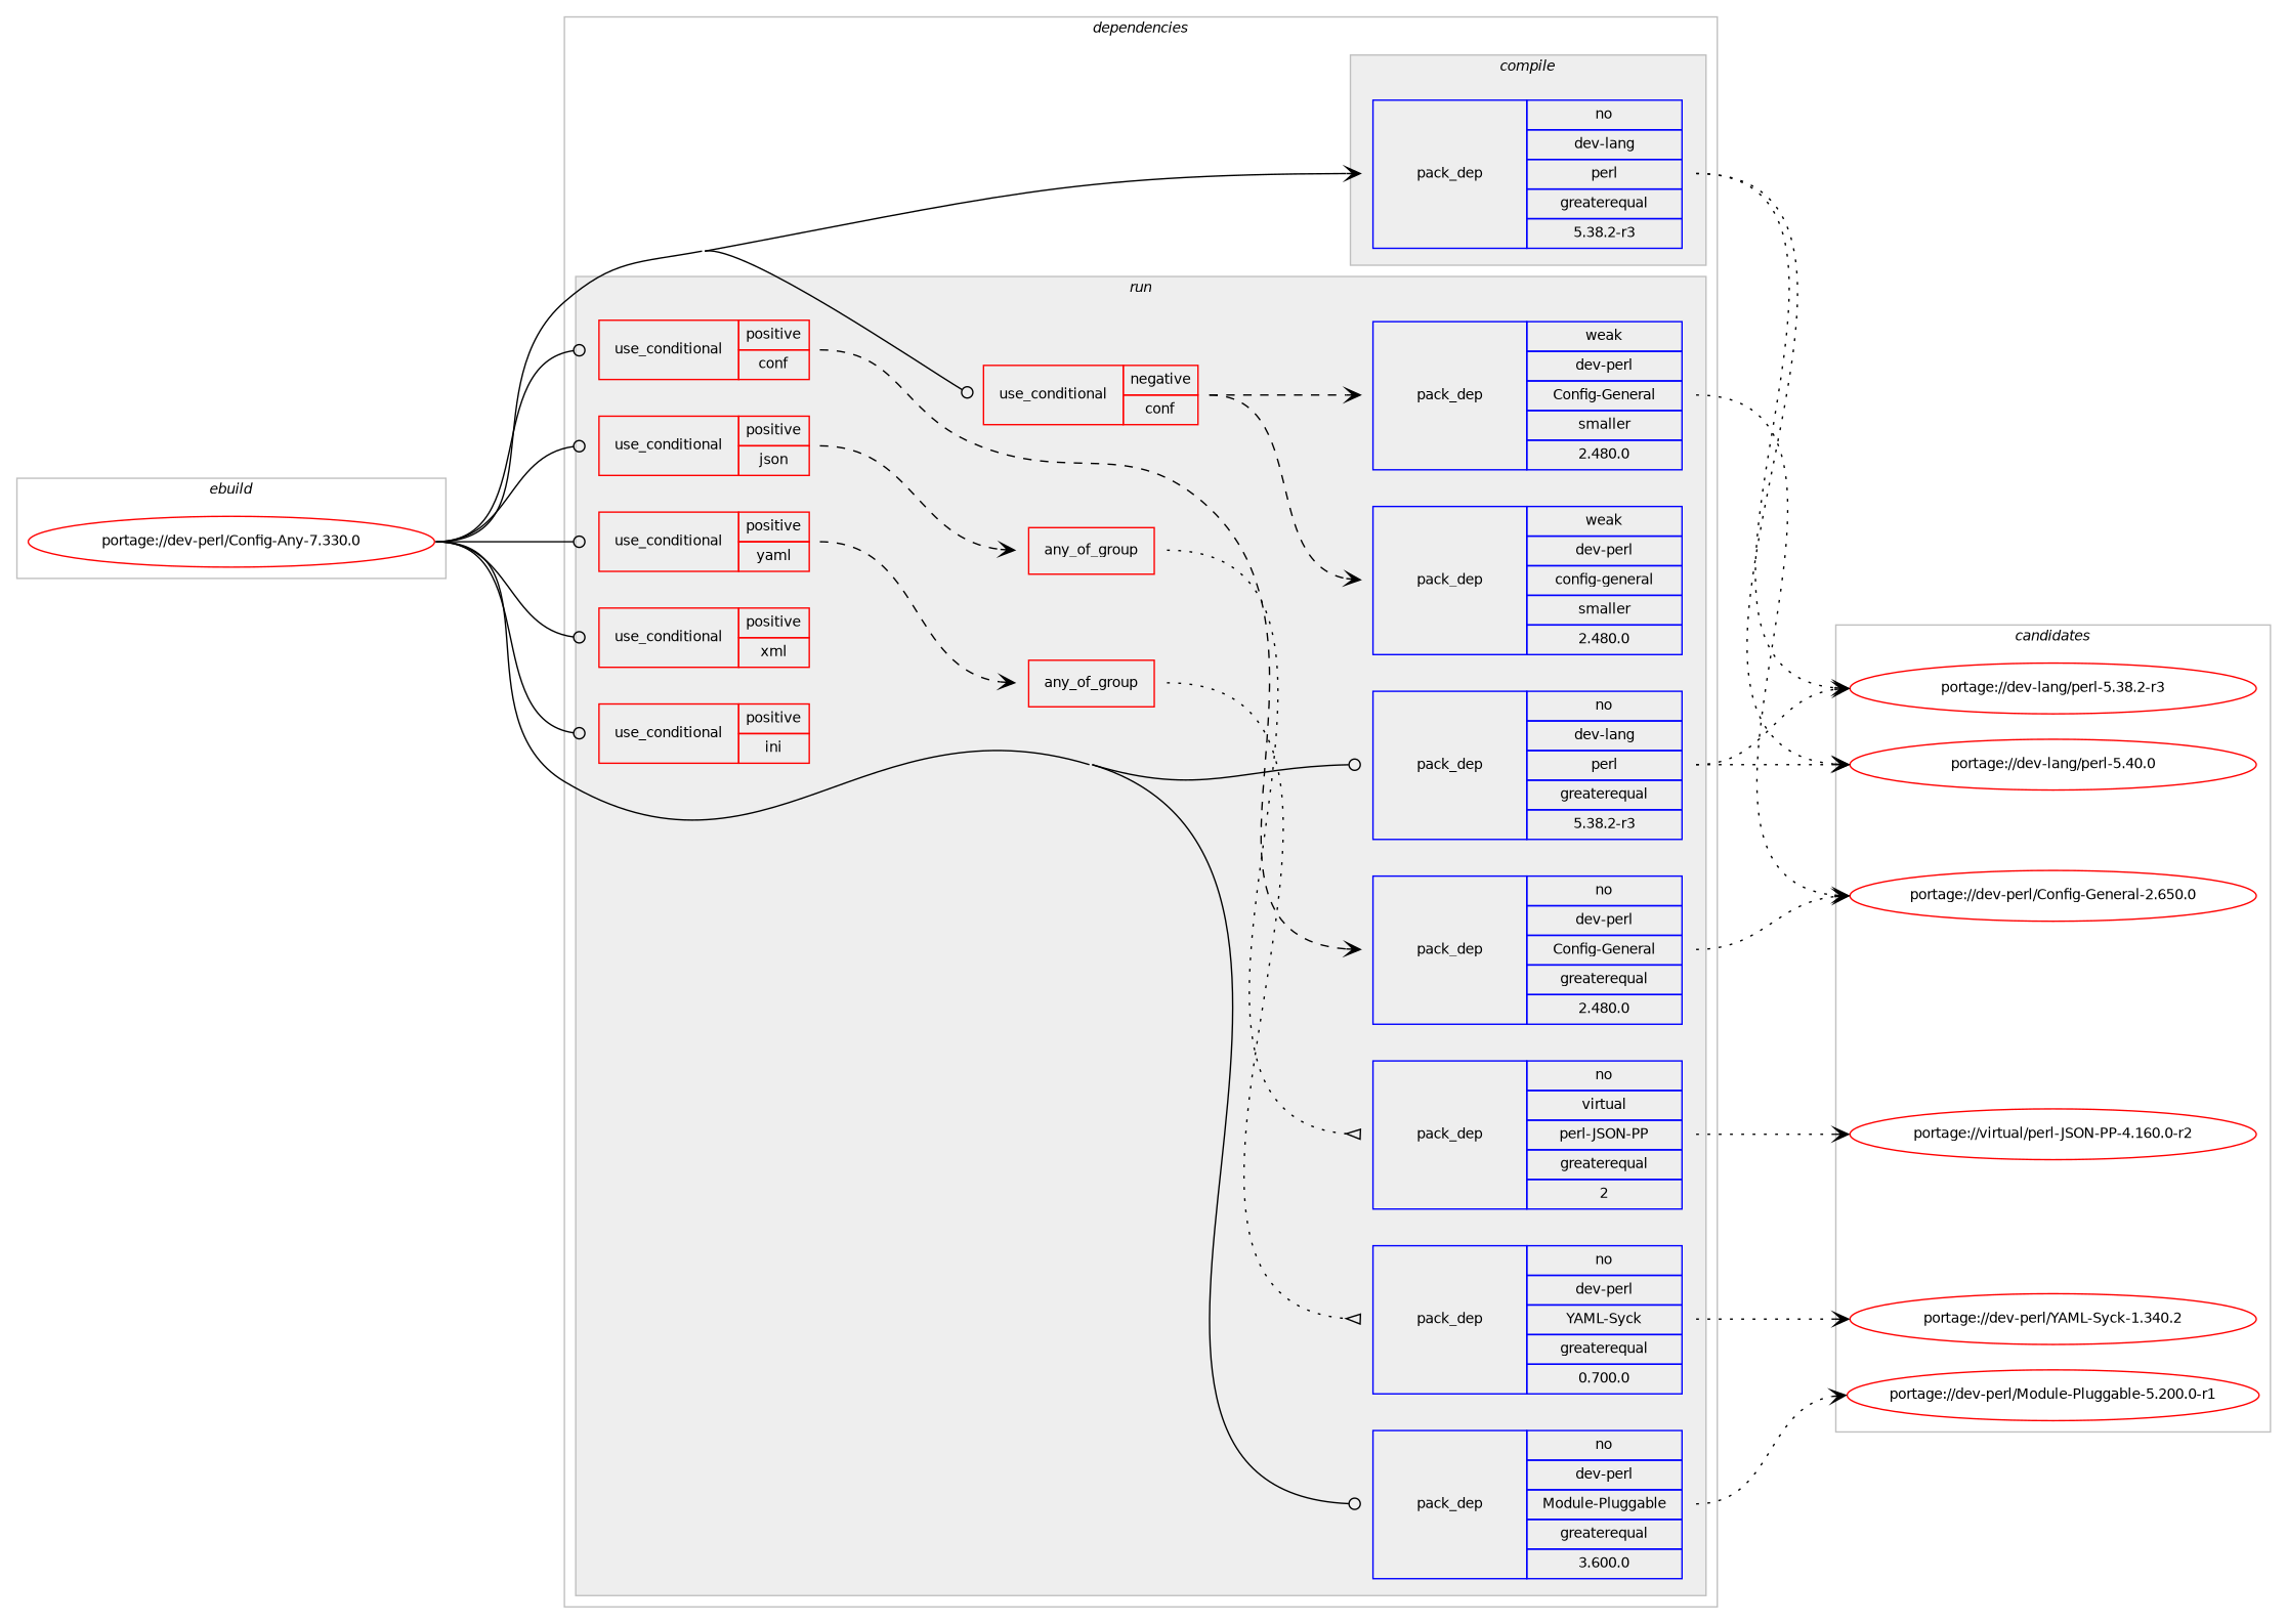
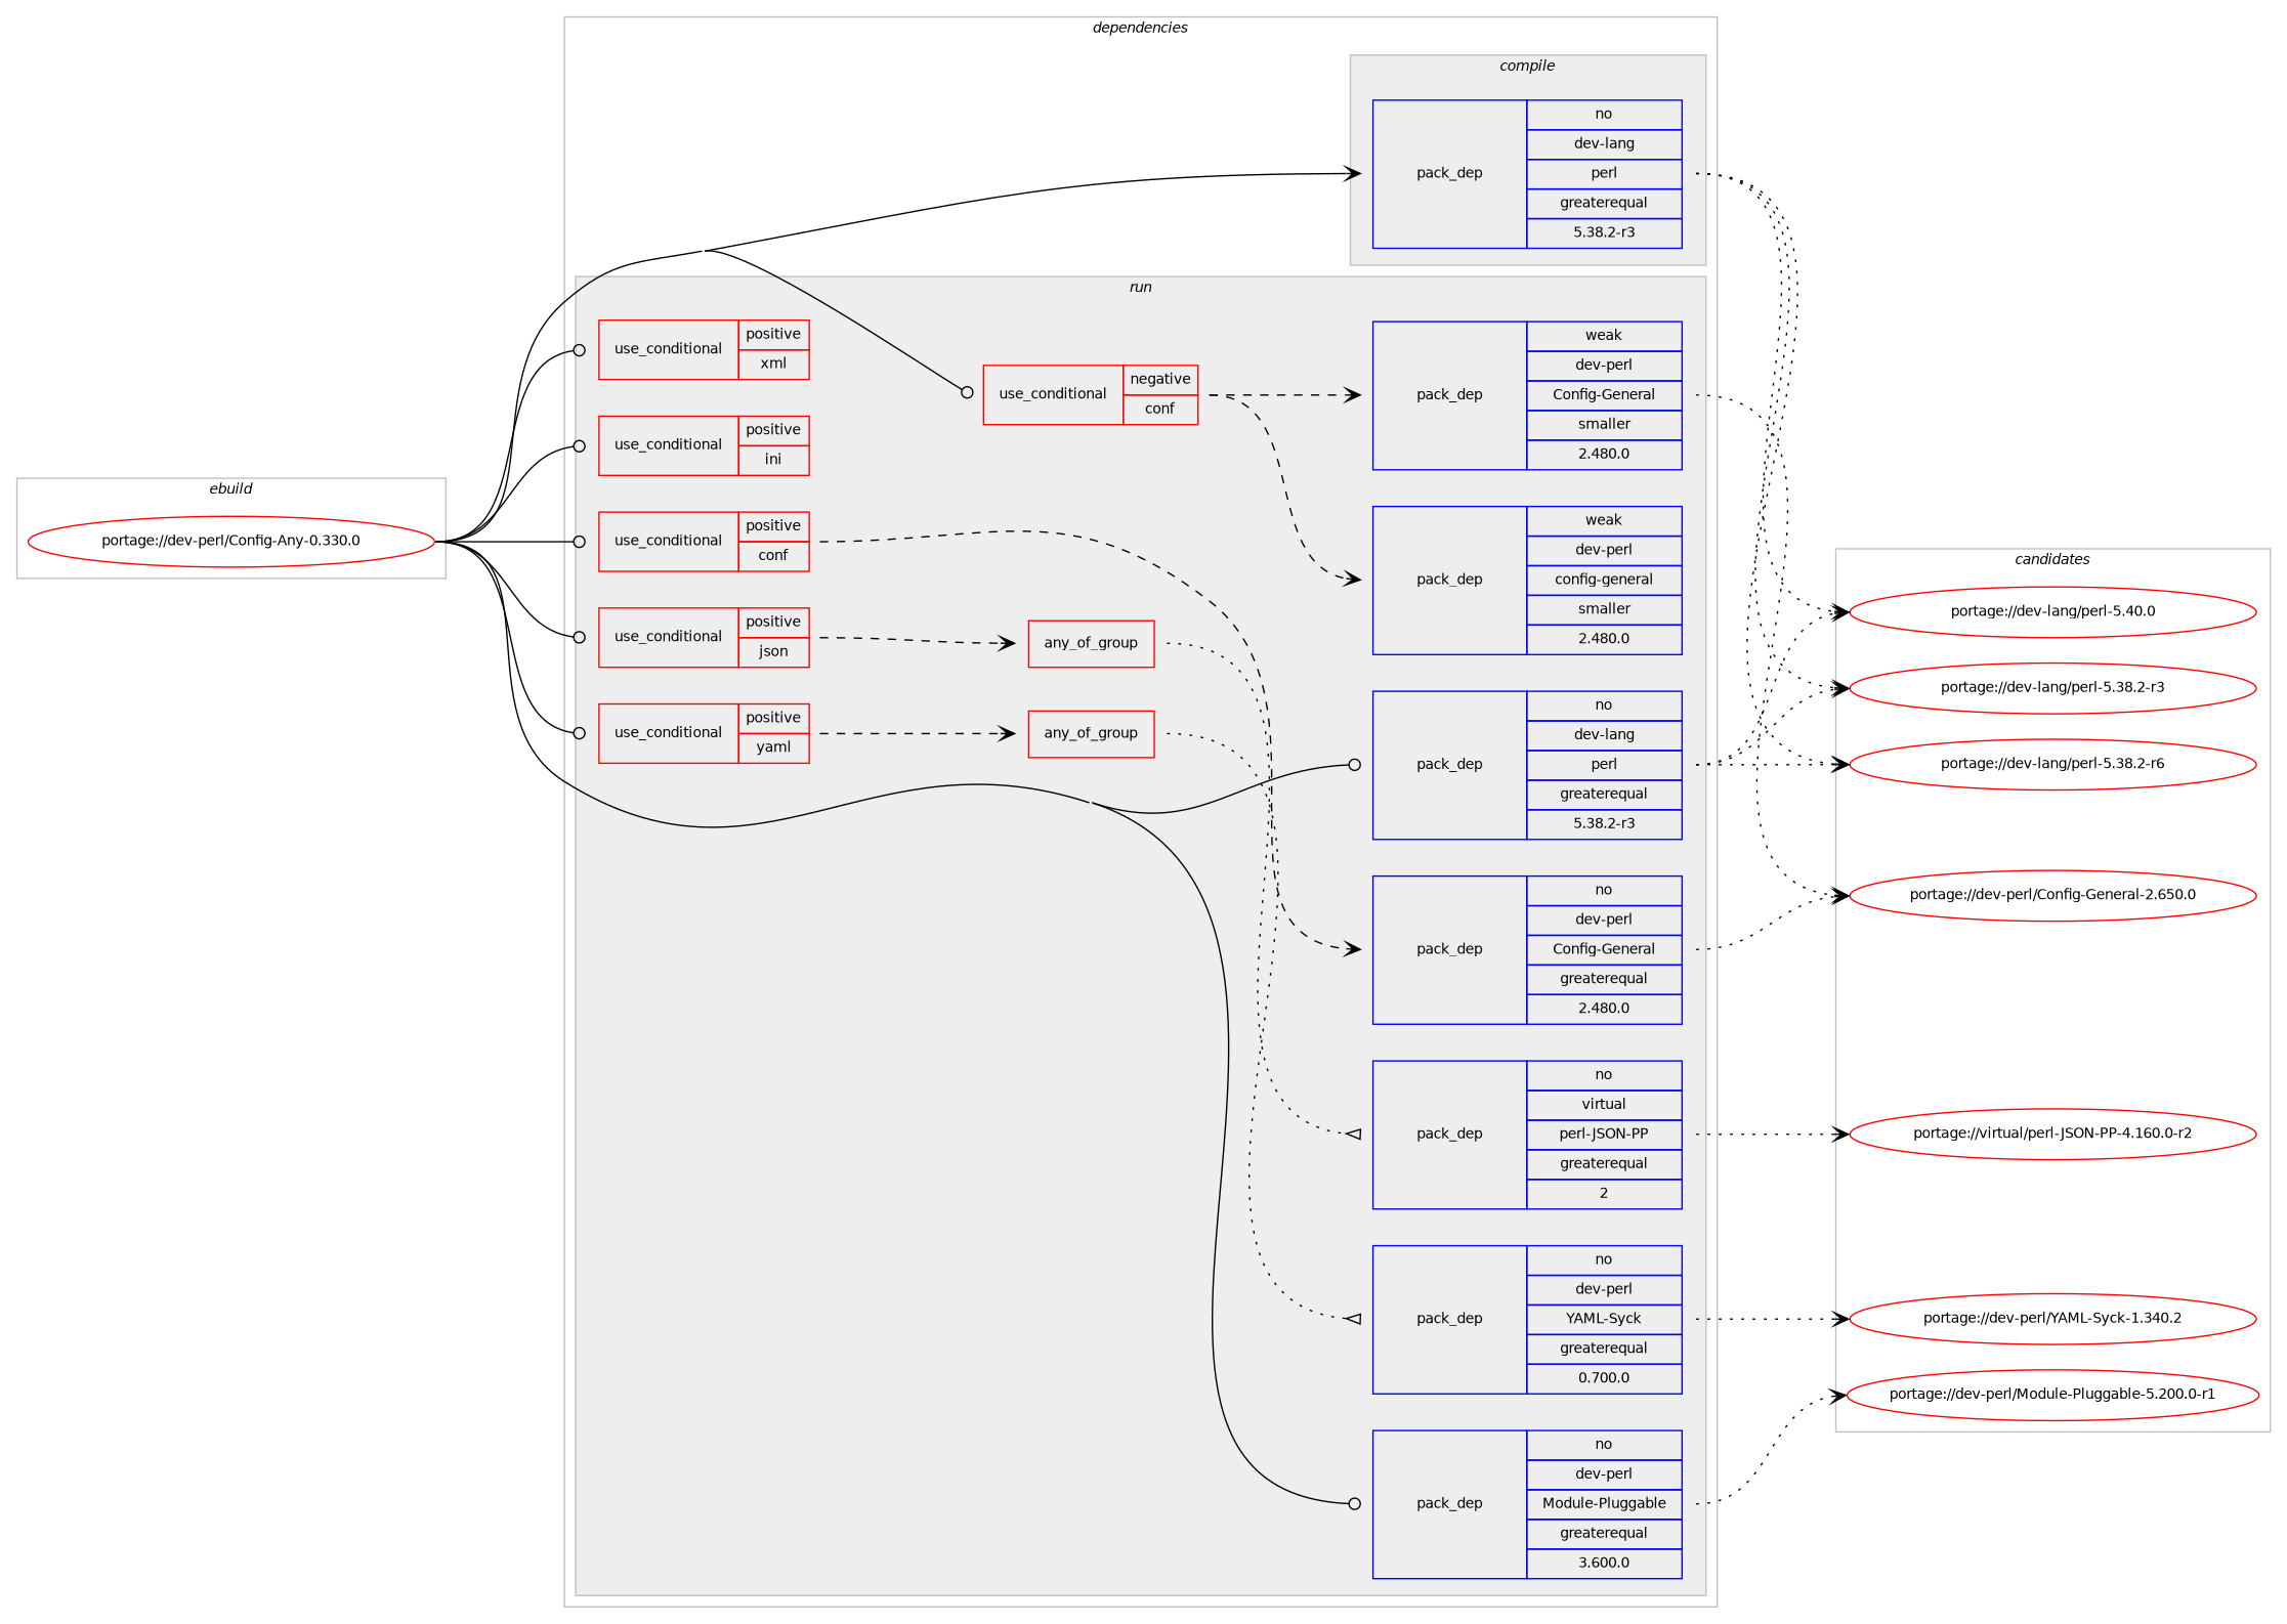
  digraph {
    compound=true
    concentrate=true
    fontname=Helvetica
    fontsize=10
    newrank=true
    rankdir=LR
    ranksep=1.5
    node [color=red fontname=Helvetica fontsize=10 shape=none]
    edge [arrowhead=vee headport=w style=dotted tailport=e weight=20]
-   n1 [label="portage://dev-perl/Config-Any-7.330.0" width=4 shape=""]
+   n1 [label="portage://dev-perl/Config-Any-0.330.0" width=4 shape=""]
    n2 [color=blue label=<<TABLE BORDER="0" CELLBORDER="1" CELLSPACING="0" CELLPADDING="4" WIDTH="220"><TR><TD ROWSPAN="6" CELLPADDING="30">pack_dep</TD></TR><TR><TD WIDTH="110">no</TD></TR><TR><TD>dev-lang</TD></TR><TR><TD>perl</TD></TR><TR><TD>greaterequal</TD></TR><TR><TD>5.38.2-r3</TD></TR></TABLE>>]
    n3 [color=blue label=<<TABLE BORDER="0" CELLBORDER="1" CELLSPACING="0" CELLPADDING="4" WIDTH="220"><TR><TD ROWSPAN="6" CELLPADDING="30">pack_dep</TD></TR><TR><TD WIDTH="110">weak</TD></TR><TR><TD>dev-perl</TD></TR><TR><TD>config-general</TD></TR><TR><TD>smaller</TD></TR><TR><TD>2.480.0</TD></TR></TABLE>>]
    n4 [color=blue label=<<TABLE BORDER="0" CELLBORDER="1" CELLSPACING="0" CELLPADDING="4" WIDTH="220"><TR><TD ROWSPAN="6" CELLPADDING="30">pack_dep</TD></TR><TR><TD WIDTH="110">weak</TD></TR><TR><TD>dev-perl</TD></TR><TR><TD>Config-General</TD></TR><TR><TD>smaller</TD></TR><TR><TD>2.480.0</TD></TR></TABLE>>]
    n5 [label=<<TABLE BORDER="0" CELLBORDER="1" CELLSPACING="0" CELLPADDING="4"><TR><TD ROWSPAN="3" CELLPADDING="10">use_conditional</TD></TR><TR><TD>negative</TD></TR><TR><TD>conf</TD></TR></TABLE>>]
    n6 [color=blue label=<<TABLE BORDER="0" CELLBORDER="1" CELLSPACING="0" CELLPADDING="4" WIDTH="220"><TR><TD ROWSPAN="6" CELLPADDING="30">pack_dep</TD></TR><TR><TD WIDTH="110">no</TD></TR><TR><TD>dev-perl</TD></TR><TR><TD>Config-General</TD></TR><TR><TD>greaterequal</TD></TR><TR><TD>2.480.0</TD></TR></TABLE>>]
    n7 [label=<<TABLE BORDER="0" CELLBORDER="1" CELLSPACING="0" CELLPADDING="4"><TR><TD ROWSPAN="3" CELLPADDING="10">use_conditional</TD></TR><TR><TD>positive</TD></TR><TR><TD>conf</TD></TR></TABLE>>]
    n8 [label=<<TABLE BORDER="0" CELLBORDER="1" CELLSPACING="0" CELLPADDING="4"><TR><TD ROWSPAN="3" CELLPADDING="10">use_conditional</TD></TR><TR><TD>positive</TD></TR><TR><TD>xml</TD></TR></TABLE>>]
    n9 [label=<<TABLE BORDER="0" CELLBORDER="1" CELLSPACING="0" CELLPADDING="4"><TR><TD ROWSPAN="3" CELLPADDING="10">use_conditional</TD></TR><TR><TD>positive</TD></TR><TR><TD>ini</TD></TR></TABLE>>]
    n10 [color=blue label=<<TABLE BORDER="0" CELLBORDER="1" CELLSPACING="0" CELLPADDING="4" WIDTH="220"><TR><TD ROWSPAN="6" CELLPADDING="30">pack_dep</TD></TR><TR><TD WIDTH="110">no</TD></TR><TR><TD>virtual</TD></TR><TR><TD>perl-JSON-PP</TD></TR><TR><TD>greaterequal</TD></TR><TR><TD>2</TD></TR></TABLE>>]
    n11 [label=<<TABLE BORDER="0" CELLBORDER="1" CELLSPACING="0" CELLPADDING="4"><TR><TD CELLPADDING="10">any_of_group</TD></TR></TABLE>>]
    n12 [label=<<TABLE BORDER="0" CELLBORDER="1" CELLSPACING="0" CELLPADDING="4"><TR><TD ROWSPAN="3" CELLPADDING="10">use_conditional</TD></TR><TR><TD>positive</TD></TR><TR><TD>json</TD></TR></TABLE>>]
    n13 [color=blue label=<<TABLE BORDER="0" CELLBORDER="1" CELLSPACING="0" CELLPADDING="4" WIDTH="220"><TR><TD ROWSPAN="6" CELLPADDING="30">pack_dep</TD></TR><TR><TD WIDTH="110">no</TD></TR><TR><TD>dev-perl</TD></TR><TR><TD>YAML-Syck</TD></TR><TR><TD>greaterequal</TD></TR><TR><TD>0.700.0</TD></TR></TABLE>>]
    n14 [label=<<TABLE BORDER="0" CELLBORDER="1" CELLSPACING="0" CELLPADDING="4"><TR><TD CELLPADDING="10">any_of_group</TD></TR></TABLE>>]
    n15 [label=<<TABLE BORDER="0" CELLBORDER="1" CELLSPACING="0" CELLPADDING="4"><TR><TD ROWSPAN="3" CELLPADDING="10">use_conditional</TD></TR><TR><TD>positive</TD></TR><TR><TD>yaml</TD></TR></TABLE>>]
    n16 [color=blue label=<<TABLE BORDER="0" CELLBORDER="1" CELLSPACING="0" CELLPADDING="4" WIDTH="220"><TR><TD ROWSPAN="6" CELLPADDING="30">pack_dep</TD></TR><TR><TD WIDTH="110">no</TD></TR><TR><TD>dev-lang</TD></TR><TR><TD>perl</TD></TR><TR><TD>greaterequal</TD></TR><TR><TD>5.38.2-r3</TD></TR></TABLE>>]
    n17 [color=blue label=<<TABLE BORDER="0" CELLBORDER="1" CELLSPACING="0" CELLPADDING="4" WIDTH="220"><TR><TD ROWSPAN="6" CELLPADDING="30">pack_dep</TD></TR><TR><TD WIDTH="110">no</TD></TR><TR><TD>dev-perl</TD></TR><TR><TD>Module-Pluggable</TD></TR><TR><TD>greaterequal</TD></TR><TR><TD>3.600.0</TD></TR></TABLE>>]
    n18 [label="portage://dev-lang/perl-5.38.2-r3" width=4 shape=""]
+   n19 [label="portage://dev-lang/perl-5.38.2-r6" width=4 shape=""]
    n20 [label="portage://dev-lang/perl-5.40.0" width=4 shape=""]
    n21 [label="portage://dev-perl/Config-General-2.650.0" width=4 shape=""]
    n22 [label="portage://virtual/perl-JSON-PP-4.160.0-r2" width=4 shape=""]
    n23 [label="portage://dev-perl/YAML-Syck-1.340.2" width=4 shape=""]
    n24 [label="portage://dev-perl/Module-Pluggable-5.200.0-r1" width=4 shape=""]
    subgraph cluster_1 {
      color=gray
      label=<<i>ebuild</i>>
      rank=same
      n1
    }
    subgraph cluster_2 {
      color=gray
      label=<<i>dependencies</i>>
      subgraph cluster_3 {
        color=gray
        fillcolor="#eeeeee"
        label=<<i>compile</i>>
        style=filled
        subgraph sub_4 {
          color=gray
          fillcolor="#eeeeee"
          label=<<i>compile</i>>
          style=filled
          n2
        }
      }
      subgraph cluster_5 {
        color=gray
        fillcolor="#eeeeee"
        label=<<i>compile and run</i>>
        style=filled
      }
      subgraph cluster_6 {
        color=gray
        fillcolor="#eeeeee"
        label=<<i>run</i>>
        style=filled
        subgraph sub_7 {
          color=gray
          fillcolor="#eeeeee"
          label=<<i>run</i>>
          style=filled
          n5
          subgraph sub_8 {
            color=gray
            fillcolor="#eeeeee"
            label=<<i>run</i>>
            style=filled
            n3
          }
          subgraph sub_9 {
            color=gray
            fillcolor="#eeeeee"
            label=<<i>run</i>>
            style=filled
            n4
          }
        }
        subgraph sub_10 {
          color=gray
          fillcolor="#eeeeee"
          label=<<i>run</i>>
          style=filled
          n7
          subgraph sub_11 {
            color=gray
            fillcolor="#eeeeee"
            label=<<i>run</i>>
            style=filled
            n6
          }
        }
        subgraph sub_12 {
          color=gray
          fillcolor="#eeeeee"
          label=<<i>run</i>>
          style=filled
          n8
        }
        subgraph sub_13 {
          color=gray
          fillcolor="#eeeeee"
          label=<<i>run</i>>
          style=filled
          n9
        }
        subgraph sub_14 {
          color=gray
          fillcolor="#eeeeee"
          label=<<i>run</i>>
          style=filled
          n12
          subgraph sub_15 {
            color=gray
            fillcolor="#eeeeee"
            label=<<i>run</i>>
            style=filled
            n11
            subgraph sub_16 {
              color=gray
              fillcolor="#eeeeee"
              label=<<i>run</i>>
              style=filled
              n10
            }
          }
        }
        subgraph sub_17 {
          color=gray
          fillcolor="#eeeeee"
          label=<<i>run</i>>
          style=filled
          n15
          subgraph sub_18 {
            color=gray
            fillcolor="#eeeeee"
            label=<<i>run</i>>
            style=filled
            n14
            subgraph sub_19 {
              color=gray
              fillcolor="#eeeeee"
              label=<<i>run</i>>
              style=filled
              n13
            }
          }
        }
        subgraph sub_20 {
          color=gray
          fillcolor="#eeeeee"
          label=<<i>run</i>>
          style=filled
          n16
        }
        subgraph sub_21 {
          color=gray
          fillcolor="#eeeeee"
          label=<<i>run</i>>
          style=filled
          n17
        }
      }
    }
    subgraph cluster_22 {
      color=gray
      label=<<i>candidates</i>>
      rank=same
      subgraph sub_23 {
        color=black
        label=<<i>candidates</i>>
        nodesep=1
        rank=same
        n18
+       n19
        n20
      }
      subgraph sub_24 {
        color=black
        label=<<i>candidates</i>>
        nodesep=1
        rank=same
      }
      subgraph sub_25 {
        color=black
        label=<<i>candidates</i>>
        nodesep=1
        rank=same
        n21
      }
      subgraph sub_26 {
        color=black
        label=<<i>candidates</i>>
        nodesep=1
        rank=same
        n21
      }
      subgraph sub_27 {
        color=black
        label=<<i>candidates</i>>
        nodesep=1
        rank=same
        n22
      }
      subgraph sub_28 {
        color=black
        label=<<i>candidates</i>>
        nodesep=1
        rank=same
        n23
      }
      subgraph sub_29 {
        color=black
        label=<<i>candidates</i>>
        nodesep=1
        rank=same
        n18
+       n19
        n20
      }
      subgraph sub_30 {
        color=black
        label=<<i>candidates</i>>
        nodesep=1
        rank=same
        n24
      }
    }
    n1 -> n2 [style=solid]
    n1 -> n5 [arrowhead=odot style=solid]
    n1 -> n7 [arrowhead=odot style=solid]
    n1 -> n8 [arrowhead=odot style=solid]
    n1 -> n9 [arrowhead=odot style=solid]
    n1 -> n12 [arrowhead=odot style=solid]
    n1 -> n15 [arrowhead=odot style=solid]
    n1 -> n16 [arrowhead=odot style=solid]
    n1 -> n17 [arrowhead=odot style=solid]
    n2 -> n18 [weight=100]
+   n2 -> n19 [weight=100]
    n2 -> n20 [weight=100]
    n4 -> n21 [weight=100]
    n5 -> n3 [style=dashed]
    n5 -> n4 [style=dashed]
    n6 -> n21 [weight=100]
    n7 -> n6 [style=dashed]
    n10 -> n22 [weight=100]
    n11 -> n10 [arrowhead=oinv]
    n12 -> n11 [style=dashed]
    n13 -> n23 [weight=100]
    n14 -> n13 [arrowhead=oinv]
    n15 -> n14 [style=dashed]
    n16 -> n18 [weight=100]
+   n16 -> n19 [weight=100]
    n16 -> n20 [weight=100]
    n17 -> n24 [weight=100]
  }
